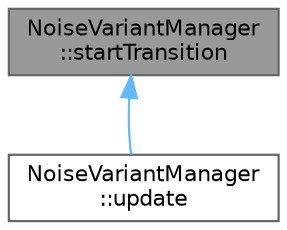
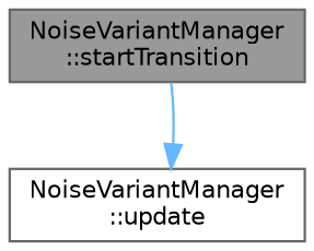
  digraph {
    rankdir=TB
    node [fontname=Helvetica fontsize=10 shape=box style=filled]
    n1 [color=gray40 fillcolor=grey60 fontcolor=black height=0.2 label="NoiseVariantManager\l::startTransition" width=0.4]
    n2 [color=grey40 fillcolor=white height=0.2 label="NoiseVariantManager\l::update" width=0.4]
-   n1 -> n2 [color=steelblue1 dir=back fontname=Helvetica fontsize=10 labelfontname=Helvetica labelfontsize=10 style=solid]
+   n2 -> n1 [color=steelblue1 dir=back fontname=Helvetica fontsize=10 labelfontname=Helvetica labelfontsize=10 style=solid]
  }
